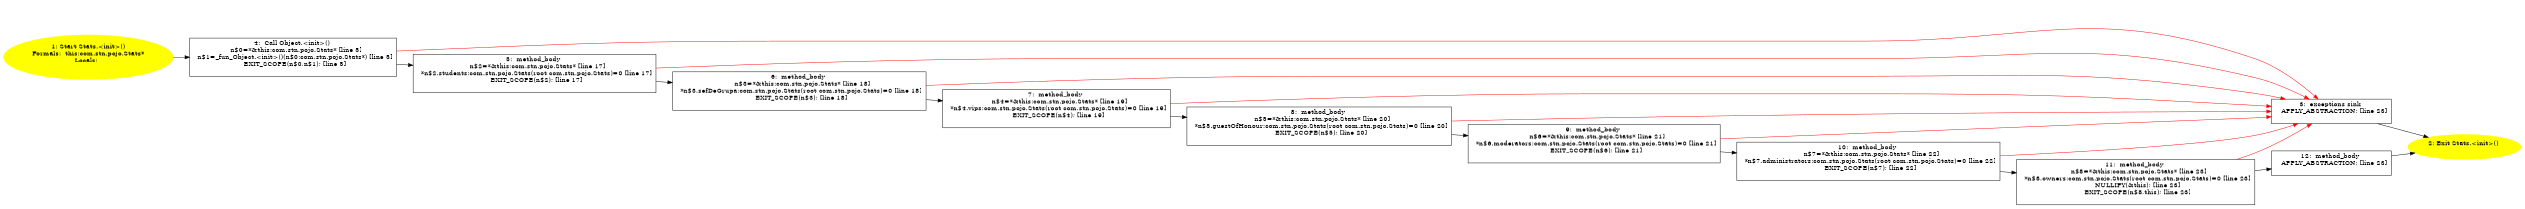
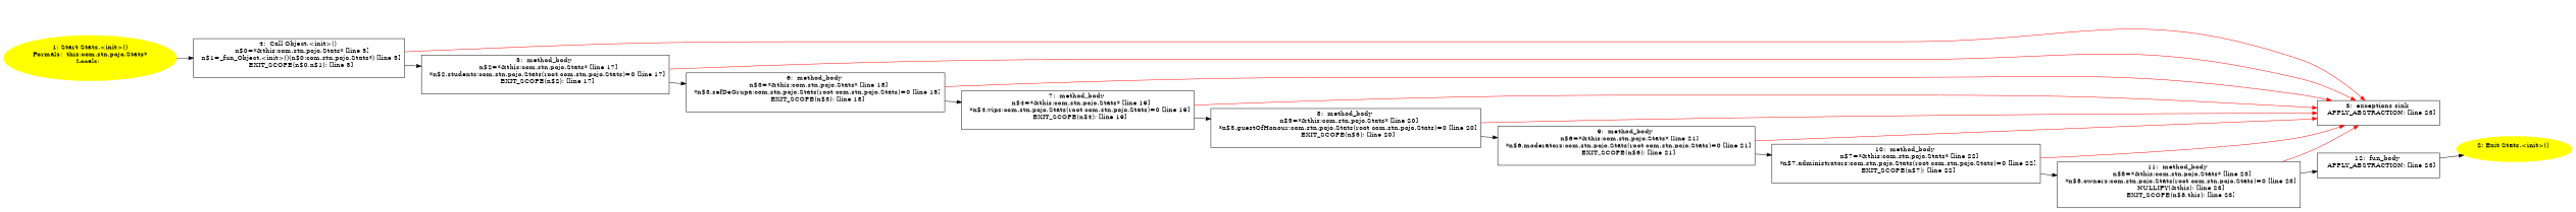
  digraph {
    fontname="DejaVu Serif"
    rankdir=LR
    node [fontname="DejaVu Serif" shape=box]
    edge [fontname="DejaVu Serif"]
    n1 [color=yellow label="1: Start Stats.<init>()\nFormals:  this:com.stn.pojo.Stats*\nLocals:  \n  " style=filled shape=""]
    n2 [label="4:  Call Object.<init>() \n   n$0=*&this:com.stn.pojo.Stats* [line 5]\n  n$1=_fun_Object.<init>()(n$0:com.stn.pojo.Stats*) [line 5]\n  EXIT_SCOPE(n$0,n$1); [line 5]\n "]
    n3 [label="3:  exceptions sink \n   APPLY_ABSTRACTION; [line 23]\n "]
    n4 [label="5:  method_body \n   n$2=*&this:com.stn.pojo.Stats* [line 17]\n  *n$2.students:com.stn.pojo.Stats(root com.stn.pojo.Stats)=0 [line 17]\n  EXIT_SCOPE(n$2); [line 17]\n "]
    n5 [color=yellow label="2: Exit Stats.<init>() \n  " style=filled shape=""]
    n6 [label="6:  method_body \n   n$3=*&this:com.stn.pojo.Stats* [line 18]\n  *n$3.sefDeGrupa:com.stn.pojo.Stats(root com.stn.pojo.Stats)=0 [line 18]\n  EXIT_SCOPE(n$3); [line 18]\n "]
    n7 [label="7:  method_body \n   n$4=*&this:com.stn.pojo.Stats* [line 19]\n  *n$4.vips:com.stn.pojo.Stats(root com.stn.pojo.Stats)=0 [line 19]\n  EXIT_SCOPE(n$4); [line 19]\n "]
    n8 [label="8:  method_body \n   n$5=*&this:com.stn.pojo.Stats* [line 20]\n  *n$5.guestOfHonour:com.stn.pojo.Stats(root com.stn.pojo.Stats)=0 [line 20]\n  EXIT_SCOPE(n$5); [line 20]\n "]
    n9 [label="9:  method_body \n   n$6=*&this:com.stn.pojo.Stats* [line 21]\n  *n$6.moderators:com.stn.pojo.Stats(root com.stn.pojo.Stats)=0 [line 21]\n  EXIT_SCOPE(n$6); [line 21]\n "]
    n10 [label="10:  method_body \n   n$7=*&this:com.stn.pojo.Stats* [line 22]\n  *n$7.administrators:com.stn.pojo.Stats(root com.stn.pojo.Stats)=0 [line 22]\n  EXIT_SCOPE(n$7); [line 22]\n "]
    n11 [label="11:  method_body \n   n$8=*&this:com.stn.pojo.Stats* [line 23]\n  *n$8.owners:com.stn.pojo.Stats(root com.stn.pojo.Stats)=0 [line 23]\n  NULLIFY(&this); [line 23]\n  EXIT_SCOPE(n$8,this); [line 23]\n "]
-   n12 [label="12:  method_body \n   APPLY_ABSTRACTION; [line 23]\n "]
+   n12 [label="12:  fun_body \n   APPLY_ABSTRACTION; [line 23]\n "]
    n1 -> n2
    n2 -> n3 [color=red]
    n2 -> n4
-   n3 -> n5
    n4 -> n3 [color=red]
    n4 -> n6
    n6 -> n3 [color=red]
    n6 -> n7
    n7 -> n3 [color=red]
    n7 -> n8
    n8 -> n3 [color=red]
    n8 -> n9
    n9 -> n3 [color=red]
    n9 -> n10
    n10 -> n3 [color=red]
    n10 -> n11
    n11 -> n3 [color=red]
    n11 -> n12
    n12 -> n5
  }
